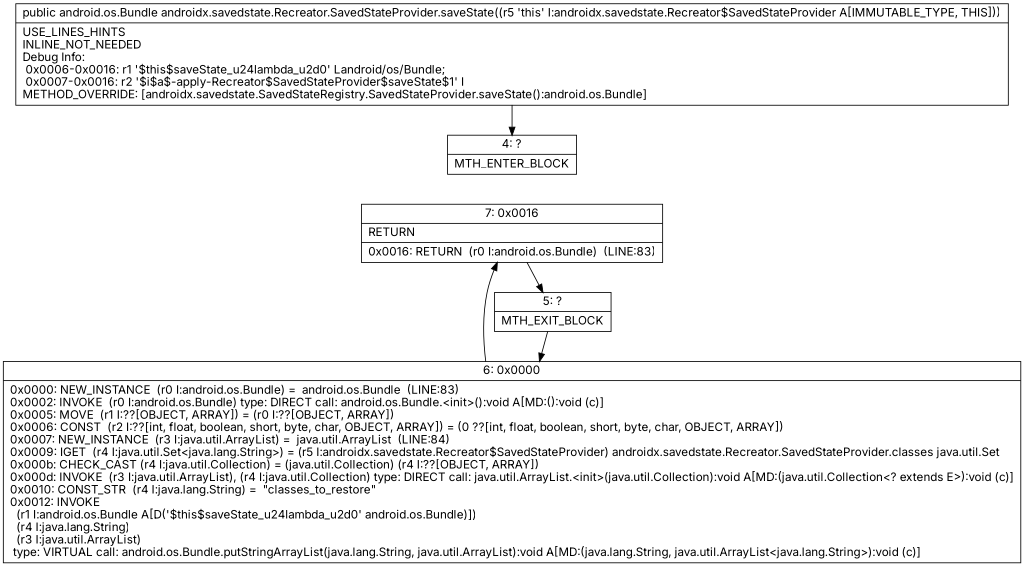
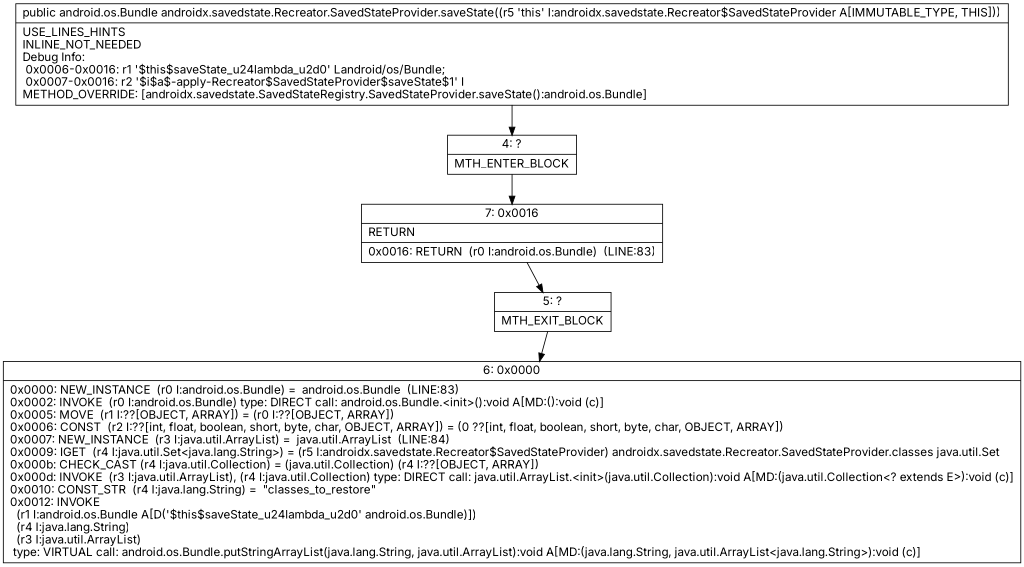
  digraph {
    fontname=Inter
    node [fontname=Inter shape=record]
    edge [fontname=Inter]
    n1 [label="{4\:\ ?|MTH_ENTER_BLOCK\l}"]
    n2 [label="{6\:\ 0x0000|0x0000: NEW_INSTANCE  (r0 I:android.os.Bundle) =  android.os.Bundle  (LINE:83)\l0x0002: INVOKE  (r0 I:android.os.Bundle) type: DIRECT call: android.os.Bundle.\<init\>():void A[MD:():void (c)]\l0x0005: MOVE  (r1 I:??[OBJECT, ARRAY]) = (r0 I:??[OBJECT, ARRAY]) \l0x0006: CONST  (r2 I:??[int, float, boolean, short, byte, char, OBJECT, ARRAY]) = (0 ??[int, float, boolean, short, byte, char, OBJECT, ARRAY]) \l0x0007: NEW_INSTANCE  (r3 I:java.util.ArrayList) =  java.util.ArrayList  (LINE:84)\l0x0009: IGET  (r4 I:java.util.Set\<java.lang.String\>) = (r5 I:androidx.savedstate.Recreator$SavedStateProvider) androidx.savedstate.Recreator.SavedStateProvider.classes java.util.Set \l0x000b: CHECK_CAST (r4 I:java.util.Collection) = (java.util.Collection) (r4 I:??[OBJECT, ARRAY]) \l0x000d: INVOKE  (r3 I:java.util.ArrayList), (r4 I:java.util.Collection) type: DIRECT call: java.util.ArrayList.\<init\>(java.util.Collection):void A[MD:(java.util.Collection\<? extends E\>):void (c)]\l0x0010: CONST_STR  (r4 I:java.lang.String) =  \"classes_to_restore\" \l0x0012: INVOKE  \l  (r1 I:android.os.Bundle A[D('$this$saveState_u24lambda_u2d0' android.os.Bundle)])\l  (r4 I:java.lang.String)\l  (r3 I:java.util.ArrayList)\l type: VIRTUAL call: android.os.Bundle.putStringArrayList(java.lang.String, java.util.ArrayList):void A[MD:(java.lang.String, java.util.ArrayList\<java.lang.String\>):void (c)]\l}"]
    n3 [label="{7\:\ 0x0016|RETURN\l|0x0016: RETURN  (r0 I:android.os.Bundle)  (LINE:83)\l}"]
    n4 [label="{5\:\ ?|MTH_EXIT_BLOCK\l}"]
    n5 [label="{public android.os.Bundle androidx.savedstate.Recreator.SavedStateProvider.saveState((r5 'this' I:androidx.savedstate.Recreator$SavedStateProvider A[IMMUTABLE_TYPE, THIS]))  | USE_LINES_HINTS\lINLINE_NOT_NEEDED\lDebug Info:\l  0x0006\-0x0016: r1 '$this$saveState_u24lambda_u2d0' Landroid\/os\/Bundle;\l  0x0007\-0x0016: r2 '$i$a$\-apply\-Recreator$SavedStateProvider$saveState$1' I\lMETHOD_OVERRIDE: [androidx.savedstate.SavedStateRegistry.SavedStateProvider.saveState():android.os.Bundle]\l}"]
-   n2 -> n3
+   n1 -> n3
    n3 -> n4
    n4 -> n2
    n5 -> n1
  }
